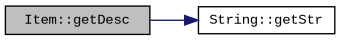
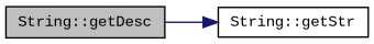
  digraph {
    rankdir=LR
    fontname="Liberation Mono"
    node [color=black fontname="Liberation Mono" fontsize=10 shape=record style=filled]
-   n1 [fillcolor=grey75 fontcolor=black height=0.2 label="Item::getDesc" width=0.4]
+   n1 [fillcolor=grey75 fontcolor=black height=0.2 label="String::getDesc" width=0.4]
    n2 [fillcolor=white height=0.2 label="String::getStr" width=0.4]
    n1 -> n2 [color=midnightblue fontname="Liberation Mono" fontsize=10 labelfontname=Helvetica labelfontsize=10 style=solid]
  }
